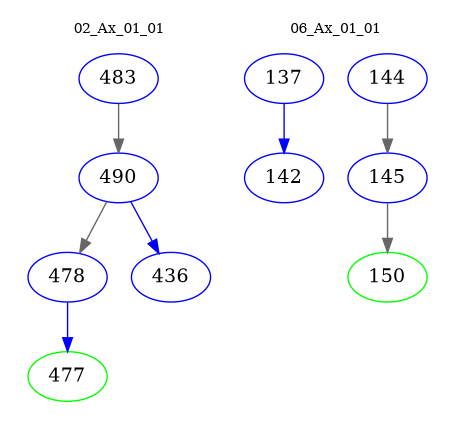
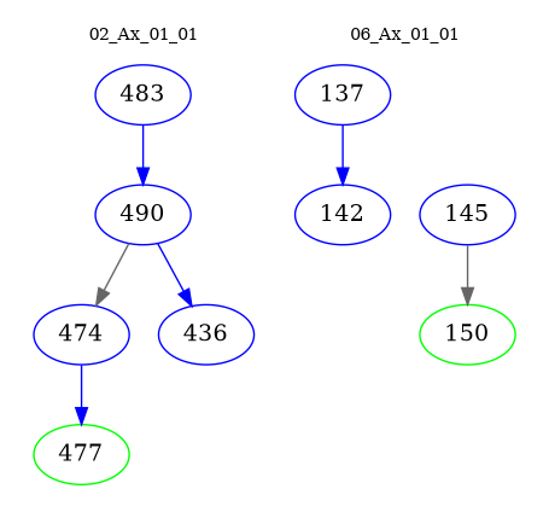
  digraph {
    node [color=blue]
    edge [color=blue]
    n1 [label=483]
-   n2 [label=478]
+   n2 [label=474]
    n3 [label=490]
    n4 [color=green label=477]
    n5 [label=436]
-   n6 [label=144]
    n7 [label=137]
    n8 [label=145]
    n9 [label=142]
    n10 [color=green label=150]
    subgraph cluster_1 {
      color=white
      fontsize=10
      label="02_Ax_01_01"
      n1
      n2
      n3
      n4
      n5
    }
    subgraph cluster_2 {
      color=white
      fontsize=10
      label="06_Ax_01_01"
-     n6
      n7
      n8
      n9
      n10
    }
-   n1 -> n3 [color=gray40]
+   n1 -> n3
    n2 -> n4
    n3 -> n2 [color=gray40]
    n3 -> n5
-   n6 -> n8 [color=gray40]
    n7 -> n9
    n8 -> n10 [color=gray40]
  }
